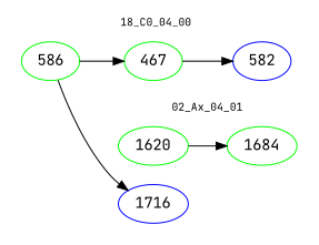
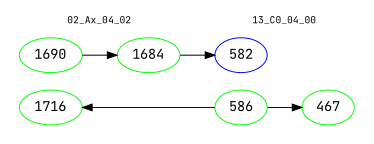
  digraph {
    fontname="JetBrains Mono"
    rankdir=LR
    node [color=green fontname="JetBrains Mono"]
    edge [color=black fontname="JetBrains Mono"]
-   n1 [label=1620]
+   n1 [label=1690]
    n2 [label=1684]
-   n3 [color=blue label=1716]
+   n3 [label=1716]
    n4 [label=586]
    n5 [label=467]
    n6 [color=blue label=582]
    subgraph cluster_1 {
      color=white
      fontsize=10
-     label="02_Ax_04_01"
+     label="02_Ax_04_02"
      n1
      n2
      n3
    }
    subgraph cluster_2 {
      color=white
      fontsize=10
-     label="18_C0_04_00"
+     label="13_C0_04_00"
      n4
      n5
      n6
    }
    n1 -> n2
    n4 -> n3
    n4 -> n5
-   n5 -> n6
+   n2 -> n6
  }
